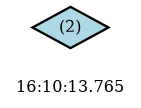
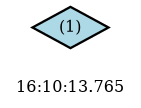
  digraph {
    label="16:10:13.765"
    rankdir=LR
-   n1 [color=black fontcolor=black label="(2)" shape=diamond style="bold,filled" fillcolor=lightblue]
+   n1 [color=black fontcolor=black label="(1)" shape=diamond style="bold,filled" fillcolor=lightblue]
  }
